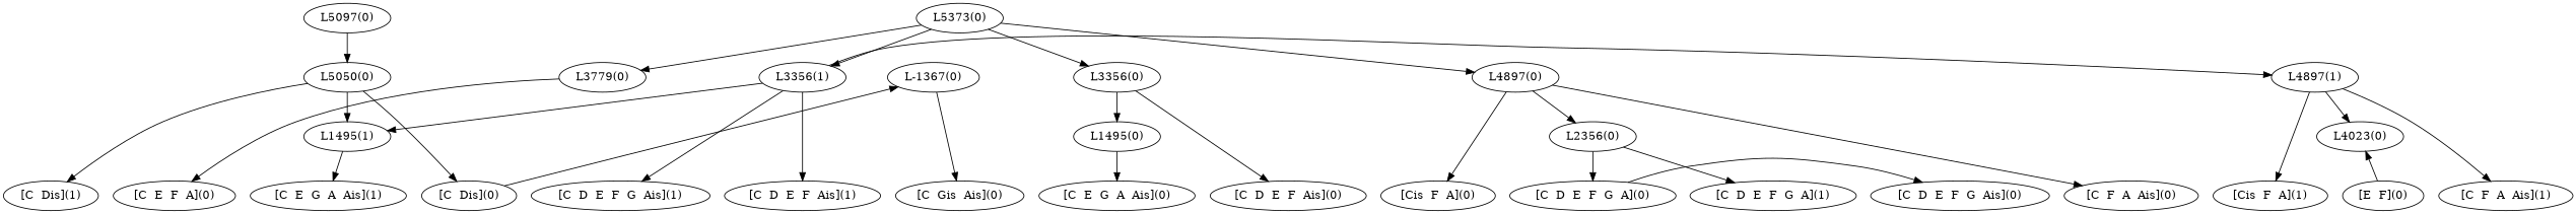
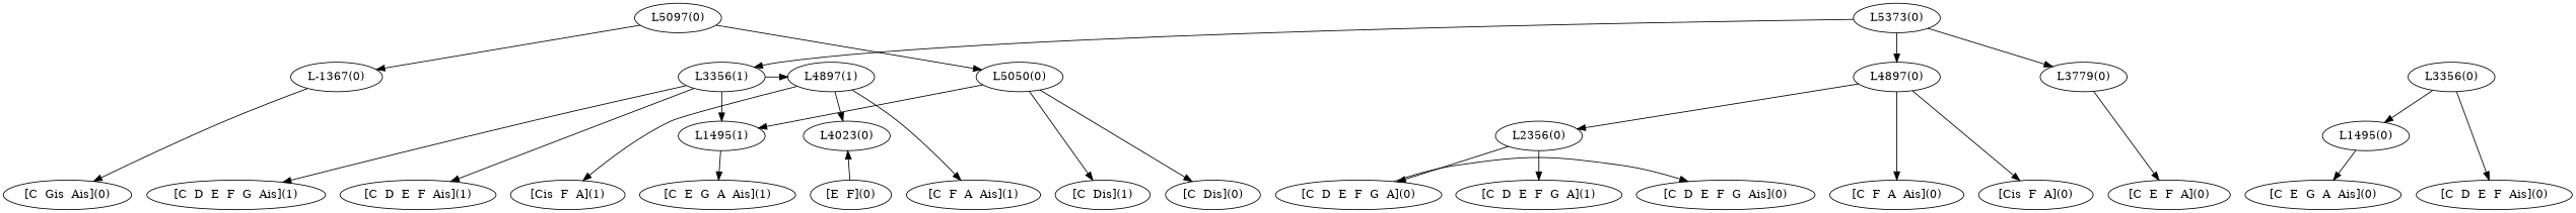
  digraph {
    "L5097(0)"
    "L3356(0)"
    "L4897(0)"
    "L3779(0)"
    "L3356(1)"
    "L4897(1)"
    "L-1367(0)"
    "L5050(0)"
    "L5373(0)"
    "L1495(0)"
    "L2356(0)"
    "L1495(1)"
    "L4023(0)"
    "[C  Gis  Ais](0)"
    "[C  E  G  A  Ais](0)"
    "[C  D  E  F  G  Ais](0)"
    "[C  D  E  F  Ais](0)"
    "[C  D  E  F  G  A](0)"
    "[C  D  E  F  G  A](1)"
    "[C  F  A  Ais](0)"
    "[Cis  F  A](0)"
    "[C  E  F  A](0)"
    "[C  E  G  A  Ais](1)"
    "[C  D  E  F  G  Ais](1)"
    "[C  D  E  F  Ais](1)"
    "[E  F](0)"
    "[C  F  A  Ais](1)"
    "[Cis  F  A](1)"
    "[C  Dis](0)"
    "[C  Dis](1)"
    subgraph sub_1 {
      rank=min
      "L5097(0)"
    }
    subgraph sub_2 {
      rank=same
      "L3356(0)"
      "L4897(0)"
      "L3779(0)"
      "L3356(1)"
      "L4897(1)"
    }
    subgraph sub_3 {
      rank=same
      "L-1367(0)"
      "L5050(0)"
    }
    subgraph sub_4 {
      rank=same
      "L5373(0)"
    }
    subgraph sub_5 {
      rank=same
      "L1495(0)"
      "L2356(0)"
      "L1495(1)"
      "L4023(0)"
    }
    subgraph sub_6 {
      rank=max
      "[C  Gis  Ais](0)"
      "[C  E  G  A  Ais](0)"
      "[C  D  E  F  G  Ais](0)"
      "[C  D  E  F  Ais](0)"
      "[C  D  E  F  G  A](0)"
      "[C  D  E  F  G  A](1)"
      "[C  F  A  Ais](0)"
      "[Cis  F  A](0)"
      "[C  E  F  A](0)"
      "[C  E  G  A  Ais](1)"
      "[C  D  E  F  G  Ais](1)"
      "[C  D  E  F  Ais](1)"
      "[E  F](0)"
      "[C  F  A  Ais](1)"
      "[Cis  F  A](1)"
      "[C  Dis](0)"
      "[C  Dis](1)"
    }
-   "[C  Dis](0)" -> "L-1367(0)"
+   "L5097(0)" -> "L-1367(0)"
    "L5097(0)" -> "L5050(0)"
    "L3356(0)" -> "L1495(0)"
    "L3356(0)" -> "[C  D  E  F  Ais](0)"
    "L4897(0)" -> "L2356(0)"
    "L4897(0)" -> "[C  F  A  Ais](0)"
    "L4897(0)" -> "[Cis  F  A](0)"
    "L3779(0)" -> "[C  E  F  A](0)"
    "L3356(1)" -> "L4897(1)"
    "L3356(1)" -> "L1495(1)"
    "L3356(1)" -> "[C  D  E  F  G  Ais](1)"
    "L3356(1)" -> "[C  D  E  F  Ais](1)"
    "L4897(1)" -> "L4023(0)"
    "L4897(1)" -> "[C  F  A  Ais](1)"
    "L4897(1)" -> "[Cis  F  A](1)"
    "L-1367(0)" -> "[C  Gis  Ais](0)"
    "L5050(0)" -> "L1495(1)"
    "L5050(0)" -> "[C  Dis](0)"
    "L5050(0)" -> "[C  Dis](1)"
-   "L5373(0)" -> "L3356(0)"
    "L5373(0)" -> "L4897(0)"
    "L5373(0)" -> "L3779(0)"
    "L5373(0)" -> "L3356(1)"
    "L1495(0)" -> "[C  E  G  A  Ais](0)"
    "L2356(0)" -> "[C  D  E  F  G  A](0)"
    "L2356(0)" -> "[C  D  E  F  G  A](1)"
    "L1495(1)" -> "[C  E  G  A  Ais](1)"
    "[C  D  E  F  G  A](0)" -> "[C  D  E  F  G  Ais](0)"
    "[E  F](0)" -> "L4023(0)"
  }
